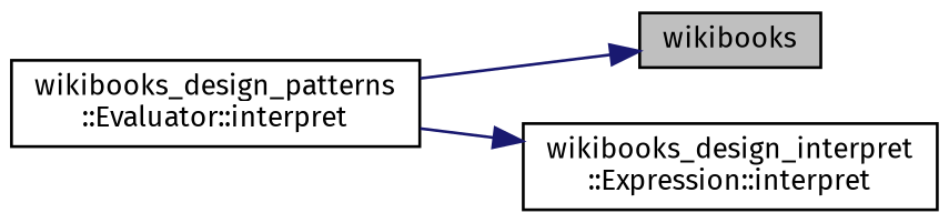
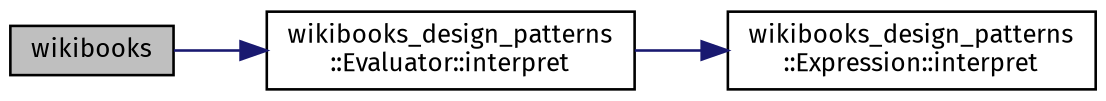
  digraph {
    fontname="Fira Sans"
    rankdir=LR
    node [color=black fillcolor=white fontname="Fira Sans" fontsize=10 shape=record style=filled]
    edge [color=midnightblue fontname="Fira Sans" fontsize=10 labelfontname=Helvetica labelfontsize=10 style=solid]
    n1 [fillcolor=grey75 fontcolor=black height=0.2 label=wikibooks width=0.4]
    n2 [height=0.2 label="wikibooks_design_patterns\l::Evaluator::interpret" width=0.4]
-   n3 [height=0.2 label="wikibooks_design_interpret\l::Expression::interpret" width=0.4]
-   n2 -> n1
+   n3 [height=0.2 label="wikibooks_design_patterns\l::Expression::interpret" width=0.4]
+   n1 -> n2
    n2 -> n3
  }
